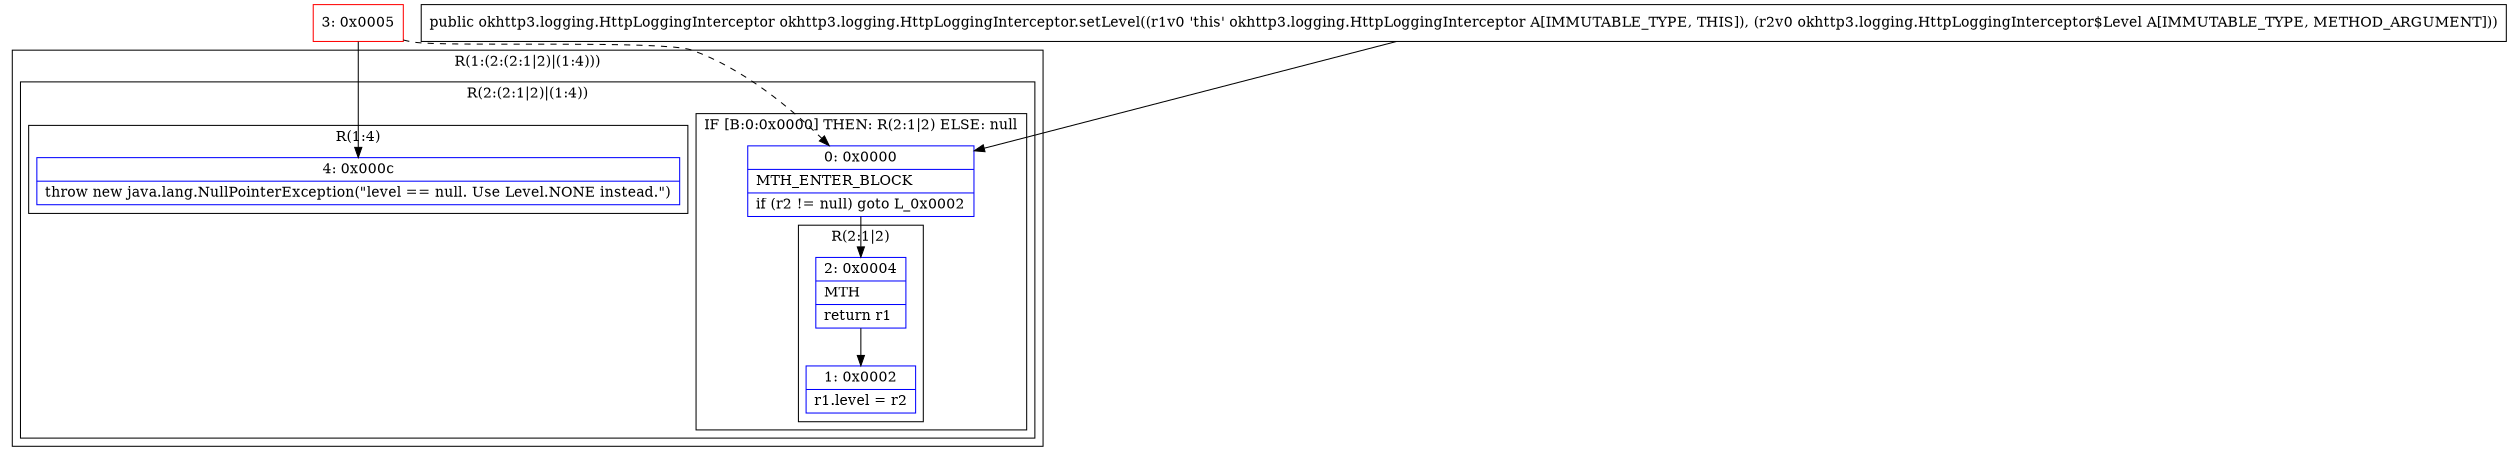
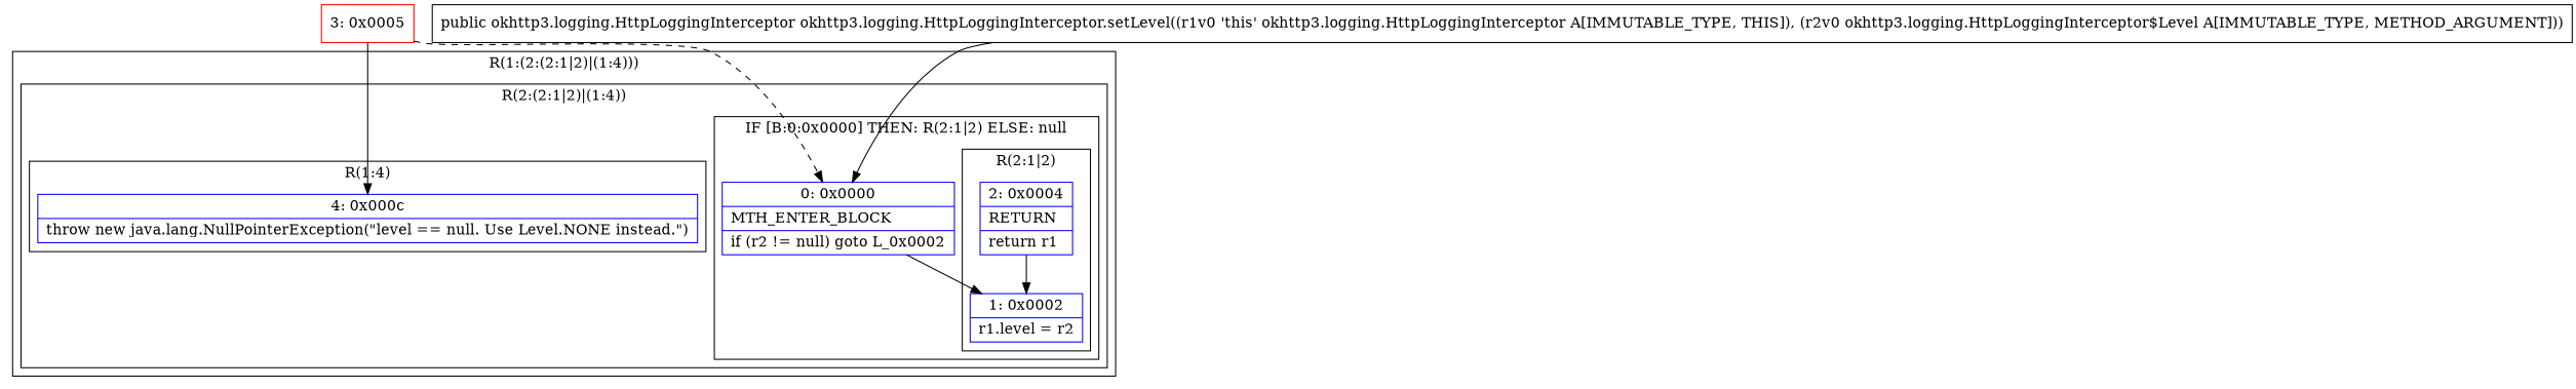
  digraph {
    node [color=blue shape=record]
    n1 [label="{1\:\ 0x0002|r1.level = r2\l}"]
-   n2 [label="{2\:\ 0x0004|MTH\l|return r1\l}"]
+   n2 [label="{2\:\ 0x0004|RETURN\l|return r1\l}"]
    n3 [label="{0\:\ 0x0000|MTH_ENTER_BLOCK\l|if (r2 != null) goto L_0x0002\l}"]
    n4 [label="{4\:\ 0x000c|throw new java.lang.NullPointerException(\"level == null. Use Level.NONE instead.\")\l}"]
    n5 [color=red label="{3\:\ 0x0005}"]
    n6 [label="{public okhttp3.logging.HttpLoggingInterceptor okhttp3.logging.HttpLoggingInterceptor.setLevel((r1v0 'this' okhttp3.logging.HttpLoggingInterceptor A[IMMUTABLE_TYPE, THIS]), (r2v0 okhttp3.logging.HttpLoggingInterceptor$Level A[IMMUTABLE_TYPE, METHOD_ARGUMENT])) }" color=""]
    subgraph cluster_1 {
      label="R(1:(2:(2:1|2)|(1:4)))"
      subgraph cluster_2 {
        label="R(2:(2:1|2)|(1:4))"
        subgraph cluster_3 {
          label="IF [B:0:0x0000] THEN: R(2:1|2) ELSE: null"
          n3
          subgraph cluster_4 {
            label="R(2:1|2)"
            n1
            n2
          }
        }
        subgraph cluster_5 {
          label="R(1:4)"
          n4
        }
      }
    }
    n2 -> n1
-   n3 -> n2
+   n3 -> n1
    n5 -> n3 [style=dashed]
    n5 -> n4
    n6 -> n3
  }
